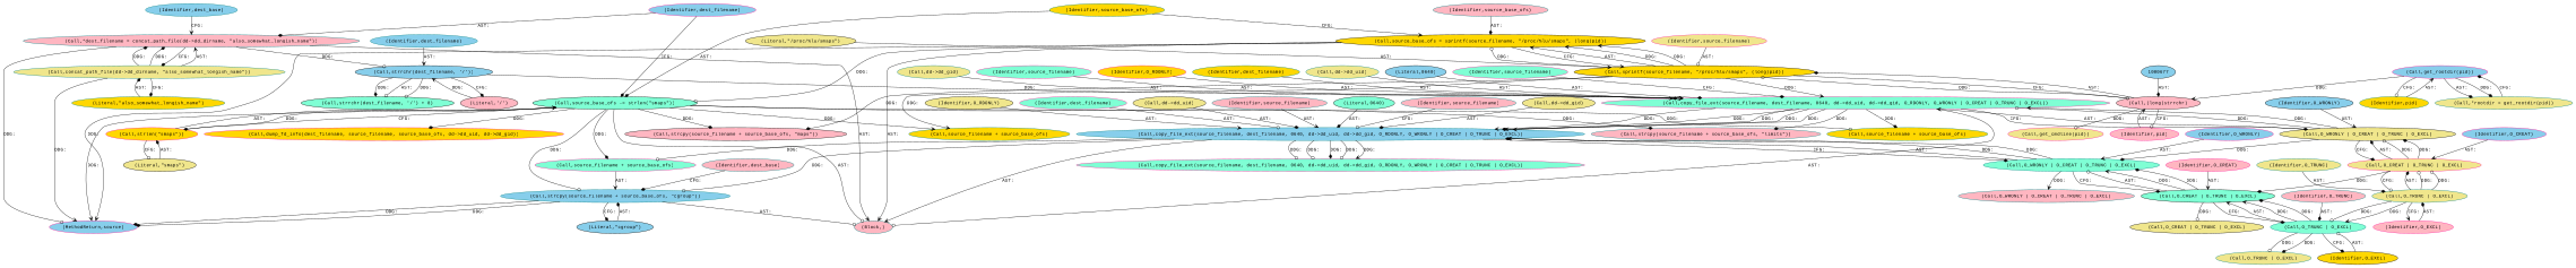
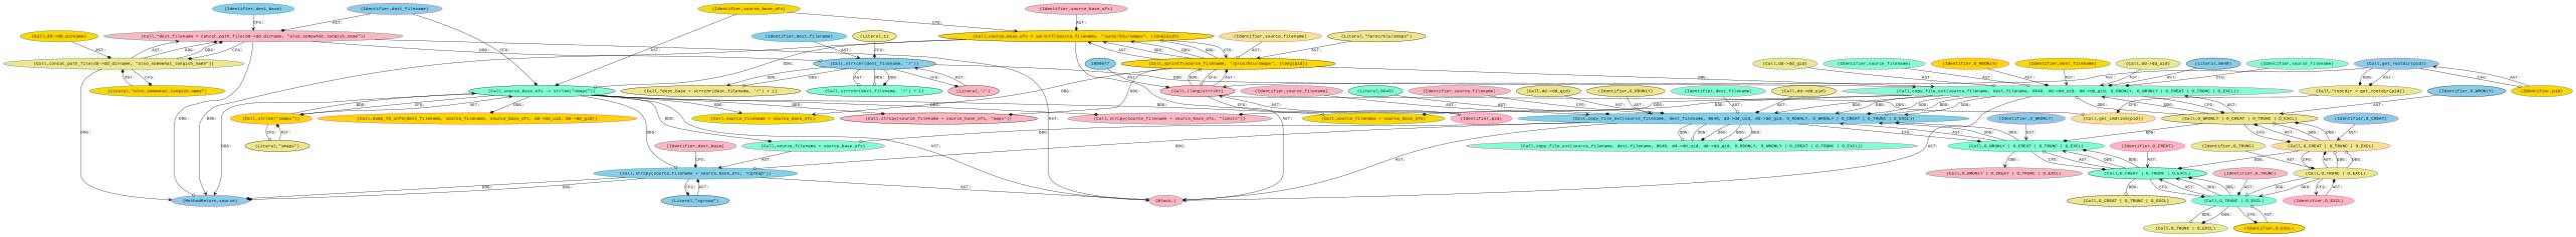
  digraph {
    fontname="Liberation Mono"
    node [color=teal fillcolor=khaki fontname="Liberation Mono" style=filled]
    edge [arrowhead=diamond fontname="Liberation Mono"]
    n1 [fillcolor=skyblue label="(Call,strcpy(source_filename + source_base_ofs, \"cgroup\"))"]
    n2 [color=black fillcolor=skyblue label="(Literal,\"cgroup\")"]
    n3 [color=deeppink fillcolor=skyblue label="(MethodReturn,source)"]
    n4 [fillcolor=lightpink label="(Block,)"]
    n5 [fillcolor=skyblue label="(Call,copy_file_ext(source_filename, dest_filename, 0640, dd->dd_uid, dd->dd_gid, O_RDONLY, O_WRONLY | O_CREAT | O_TRUNC | O_EXCL))"]
    n6 [fillcolor=aquamarine label="(Call,O_WRONLY | O_CREAT | O_TRUNC | O_EXCL)"]
    n7 [color=deeppink fillcolor=aquamarine label="(Call,source_filename + source_base_ofs)"]
    n8 [color=deeppink fillcolor=aquamarine label="(Call,copy_file_ext(source_filename, dest_filename, 0640, dd->dd_uid, dd->dd_gid, O_RDONLY, O_WRONLY | O_CREAT | O_TRUNC | O_EXCL))"]
    n9 [color=black fillcolor=aquamarine label="(Call,O_CREAT | O_TRUNC | O_EXCL)"]
    n10 [fillcolor=lightpink label="(Call,O_WRONLY | O_CREAT | O_TRUNC | O_EXCL)"]
    n11 [color=deeppink fillcolor=aquamarine label="(Call,copy_file_ext(source_filename, dest_filename, 0640, dd->dd_uid, dd->dd_gid, O_RDONLY, O_WRONLY | O_CREAT | O_TRUNC | O_EXCL))"]
    n12 [color=black label="(Call,O_WRONLY | O_CREAT | O_TRUNC | O_EXCL)"]
    n13 [fillcolor=lightpink label="(Call,strcpy(source_filename + source_base_ofs, \"limits\"))"]
    n14 [fillcolor=gold label="(Call,source_filename + source_base_ofs)"]
    n15 [color=deeppink label="(Call,O_CREAT | O_TRUNC | O_EXCL)"]
    n16 [color=black fillcolor=gold label="(Call,sprintf(source_filename, \"/proc/%lu/smaps\", (long)pid))"]
    n17 [color=black fillcolor=lightpink label="(Call,(long)strrchr)"]
    n18 [color=black fillcolor=gold label="(Call,source_base_ofs = sprintf(source_filename, \"/proc/%lu/smaps\", (long)pid))"]
    n19 [color=black fillcolor=lightpink label="(Call,strcpy(source_filename + source_base_ofs, \"maps\"))"]
    n20 [fillcolor=gold label="(Call,source_filename + source_base_ofs)"]
    n21 [color=deeppink label="(Call,get_cmdline(pid))"]
    n22 [color=deeppink fillcolor=lightpink label="(Identifier,pid)"]
    n23 [color=black fillcolor=aquamarine label="(Call,source_base_ofs -= strlen(\"smaps\"))"]
    n24 [color=deeppink fillcolor=skyblue label="(Call,get_rootdir(pid))"]
    n25 [fillcolor=gold label="(Identifier,pid)"]
    n26 [label="(Call,*rootdir = get_rootdir(pid))"]
    n27 [color=black fillcolor=skyblue label="(Call,strrchr(dest_filename, '/'))"]
-   n28 [color=black fillcolor=aquamarine label="(Call,strrchr(dest_filename, '/') + 8)"]
+   n28 [color=black fillcolor=aquamarine label="(Call,strrchr(dest_filename, '/') + 1)"]
    n29 [color=black fillcolor=lightpink label="(Literal,'/')"]
+   n30 [color=black label="(Call,*dest_base = strrchr(dest_filename, '/') + 1)"]
    n31 [fillcolor=lightpink label="(Call,*dest_filename = concat_path_file(dd->dd_dirname, \"also_somewhat_longish_name\"))"]
    n32 [label="(Call,concat_path_file(dd->dd_dirname, \"also_somewhat_longish_name\"))"]
    n33 [fillcolor=gold label="(Literal,\"also_somewhat_longish_name\")"]
    n34 [label="(Call,O_TRUNC | O_EXCL)"]
    n35 [fillcolor=aquamarine label="(Call,O_TRUNC | O_EXCL)"]
    n36 [color=deeppink fillcolor=lightpink label="(Identifier,O_EXCL)"]
    n37 [color=black label="(Call,O_CREAT | O_TRUNC | O_EXCL)"]
    n38 [label="(Call,O_TRUNC | O_EXCL)"]
    n39 [color=black fillcolor=gold label="(Identifier,O_EXCL)"]
    n40 [color=deeppink fillcolor=gold label="(Call,strlen(\"smaps\"))"]
    n41 [color=deeppink fillcolor=gold label="(Call,dump_fd_info(dest_filename, source_filename, source_base_ofs, dd->dd_uid, dd->dd_gid))"]
    n42 [color=black label="(Literal,\"smaps\")"]
    n43 [label="(Call,dd->dd_gid)"]
+   n44 [fillcolor=gold label="(Call,dd->dd_dirname)"]
    n45 [color=deeppink fillcolor=aquamarine label="(Identifier,source_filename)"]
    n46 [color=deeppink fillcolor=skyblue label="(Identifier,O_CREAT)"]
    n47 [color=black fillcolor=skyblue label="(Identifier,O_WRONLY)"]
    n48 [color=deeppink fillcolor=gold label="(Identifier,O_RDONLY)"]
    n49 [color=black label="(Call,dd->dd_gid)"]
    n50 [fillcolor=skyblue label="(Identifier,dest_filename)"]
    n51 [color=deeppink fillcolor=skyblue label="(Identifier,dest_filename)"]
    n52 [fillcolor=gold label="(Identifier,source_base_ofs)"]
    n53 [color=black label="(Identifier,O_RDONLY)"]
    n54 [color=deeppink fillcolor=aquamarine label="(Identifier,dest_filename)"]
    n55 [fillcolor=gold label="(Identifier,dest_filename)"]
    n56 [color=deeppink label="(Identifier,source_filename)"]
+   n57 [color=black label="(Literal,1)"]
    n58 [fillcolor=lightpink label="(Identifier,dest_base)"]
    n59 [label="(Call,dd->dd_uid)"]
    n60 [color=deeppink fillcolor=skyblue label="(Identifier,O_WRONLY)"]
    n61 [color=black fillcolor=skyblue label="(Literal,0640)"]
    n62 [color=deeppink fillcolor=aquamarine label="(Identifier,source_filename)"]
    n63 [fillcolor=lightpink label="(Identifier,O_TRUNC)"]
    n64 [label="(Identifier,O_TRUNC)"]
    n65 [color=black label="(Call,dd->dd_uid)"]
    n66 [fillcolor=lightpink label="(Identifier,source_filename)"]
    n67 [color=black fillcolor=aquamarine label="(Literal,0640)"]
    n68 [fillcolor=skyblue label="(Identifier,dest_base)"]
    n69 [fillcolor=lightpink label="(Identifier,source_filename)"]
    n70 [color=deeppink fillcolor=lightpink label="(Identifier,O_CREAT)"]
    n71 [color=black label="(Literal,\"/proc/%lu/smaps\")"]
    n72 [fillcolor=lightpink label="(Identifier,source_base_ofs)"]
    1000677 [color=black fillcolor=skyblue]
    n1 -> n2 [label="CFG: "]
    n1 -> n3 [label="DDG: "]
    n1 -> n3 [label="DDG: "]
    n1 -> n4 [arrowhead=odot label="AST: "]
    n2 -> n1 [label="AST: "]
    n5 -> n1 [arrowhead=odot label="DDG: "]
    n5 -> n4 [arrowhead=vee label="AST: "]
    n5 -> n6 [label="CFG: "]
    n5 -> n7 [arrowhead=odot label="DDG: "]
    n5 -> n8 [arrowhead=odot label="DDG: "]
    n5 -> n8 [label="DDG: "]
    n5 -> n8 [arrowhead=odot label="DDG: "]
    n5 -> n8 [arrowhead=vee label="DDG: "]
    n5 -> n8 [arrowhead=odot label="DDG: "]
    n6 -> n5 [arrowhead=vee label="AST: "]
    n6 -> n5 [arrowhead=vee label="DDG: "]
    n6 -> n5 [label="DDG: "]
    n6 -> n9 [label="CFG: "]
    n6 -> n10 [arrowhead=vee label="DDG: "]
    n7 -> n1 [arrowhead=vee label="AST: "]
    n9 -> n6 [arrowhead=odot label="AST: "]
    n9 -> n6 [arrowhead=vee label="DDG: "]
    n9 -> n6 [label="DDG: "]
    n9 -> n35 [label="CFG: "]
    n9 -> n37 [arrowhead=odot label="DDG: "]
    n11 -> n4 [arrowhead=odot label="AST: "]
    n11 -> n5 [arrowhead=vee label="DDG: "]
    n11 -> n5 [arrowhead=vee label="DDG: "]
    n11 -> n5 [label="DDG: "]
    n11 -> n5 [arrowhead=odot label="DDG: "]
    n11 -> n5 [arrowhead=vee label="DDG: "]
    n11 -> n12 [label="CFG: "]
    n11 -> n13 [label="DDG: "]
    n11 -> n14 [label="DDG: "]
    n12 -> n6 [label="DDG: "]
    n12 -> n11 [arrowhead=vee label="AST: "]
    n12 -> n11 [arrowhead=odot label="DDG: "]
    n12 -> n11 [arrowhead=vee label="DDG: "]
    n12 -> n15 [label="CFG: "]
    n15 -> n9 [label="DDG: "]
    n15 -> n12 [label="AST: "]
    n15 -> n12 [arrowhead=odot label="DDG: "]
    n15 -> n12 [label="DDG: "]
    n15 -> n34 [arrowhead=odot label="CFG: "]
    n16 -> n11 [arrowhead=vee label="DDG: "]
    n16 -> n17 [arrowhead=odot label="CFG: "]
    n16 -> n18 [arrowhead=vee label="AST: "]
    n16 -> n18 [arrowhead=vee label="DDG: "]
    n16 -> n18 [arrowhead=vee label="DDG: "]
    n16 -> n18 [arrowhead=odot label="DDG: "]
    n16 -> n19 [label="DDG: "]
    n16 -> n20 [arrowhead=vee label="DDG: "]
    n17 -> n16 [label="AST: "]
    n17 -> n16 [arrowhead=odot label="DDG: "]
    n17 -> n21 [arrowhead=odot label="DDG: "]
    n17 -> n22 [arrowhead=odot label="CFG: "]
    n18 -> n3 [arrowhead=vee label="DDG: "]
    n18 -> n4 [arrowhead=vee label="AST: "]
    n18 -> n16 [arrowhead=vee label="CFG: "]
    n18 -> n23 [arrowhead=odot label="DDG: "]
    n22 -> n17 [arrowhead=vee label="AST: "]
    n23 -> n1 [arrowhead=odot label="DDG: "]
    n23 -> n3 [arrowhead=vee label="DDG: "]
    n23 -> n4 [arrowhead=odot label="AST: "]
    n23 -> n7 [label="DDG: "]
    n23 -> n13 [label="DDG: "]
    n23 -> n14 [arrowhead=odot label="DDG: "]
    n23 -> n19 [label="DDG: "]
    n23 -> n20 [arrowhead=vee label="DDG: "]
    n23 -> n40 [label="CFG: "]
    n23 -> n41 [label="DDG: "]
-   n24 -> n17 [arrowhead=vee label="DDG: "]
+   n24 -> n17 [arrowhead=vee label="AST: "]
    n24 -> n25 [arrowhead=odot label="CFG: "]
    n24 -> n26 [label="AST: "]
    n24 -> n26 [label="DDG: "]
    n25 -> n24 [arrowhead=vee label="AST: "]
-   n26 -> n24 [label="CFG: "]
+   n26 -> n21 [label="CFG: "]
    n27 -> n11 [arrowhead=vee label="DDG: "]
    n27 -> n28 [arrowhead=odot label="AST: "]
    n27 -> n28 [arrowhead=odot label="DDG: "]
    n27 -> n28 [label="DDG: "]
    n27 -> n29 [label="CFG: "]
-   n29 -> n27 [arrowhead=vee label="DDG: "]
+   n27 -> n30 [arrowhead=vee label="DDG: "]
+   n27 -> n30 [arrowhead=odot label="DDG: "]
+   n29 -> n27 [arrowhead=vee label="AST: "]
    n31 -> n3 [arrowhead=odot label="DDG: "]
    n31 -> n4 [arrowhead=vee label="AST: "]
    n31 -> n27 [arrowhead=odot label="DDG: "]
    n31 -> n32 [label="CFG: "]
    n32 -> n3 [arrowhead=vee label="DDG: "]
    n32 -> n31 [arrowhead=vee label="AST: "]
    n32 -> n31 [label="DDG: "]
    n32 -> n31 [label="DDG: "]
    n32 -> n33 [label="CFG: "]
    n33 -> n32 [label="AST: "]
    n34 -> n15 [label="AST: "]
    n34 -> n15 [arrowhead=odot label="DDG: "]
    n34 -> n15 [arrowhead=odot label="DDG: "]
    n34 -> n35 [arrowhead=odot label="DDG: "]
    n34 -> n35 [arrowhead=vee label="DDG: "]
    n34 -> n36 [arrowhead=vee label="CFG: "]
    n35 -> n9 [arrowhead=vee label="AST: "]
    n35 -> n9 [arrowhead=vee label="DDG: "]
    n35 -> n9 [label="DDG: "]
    n35 -> n38 [arrowhead=odot label="DDG: "]
    n35 -> n38 [label="DDG: "]
    n35 -> n39 [label="CFG: "]
    n36 -> n34 [label="AST: "]
    n39 -> n35 [arrowhead=odot label="AST: "]
    n40 -> n23 [arrowhead=vee label="AST: "]
    n40 -> n23 [arrowhead=vee label="DDG: "]
    n40 -> n42 [arrowhead=odot label="CFG: "]
    n42 -> n40 [label="AST: "]
    n43 -> n11 [arrowhead=odot label="AST: "]
+   n44 -> n32 [label="AST: "]
    n45 -> n11 [arrowhead=odot label="AST: "]
    n46 -> n15 [arrowhead=vee label="AST: "]
    n47 -> n12 [arrowhead=vee label="AST: "]
    n48 -> n11 [label="AST: "]
    n49 -> n5 [label="AST: "]
    n50 -> n27 [arrowhead=vee label="AST: "]
    n51 -> n23 [label="CFG: "]
    n51 -> n31 [label="AST: "]
    n52 -> n18 [arrowhead=vee label="CFG: "]
    n52 -> n23 [label="AST: "]
    n53 -> n5 [arrowhead=vee label="AST: "]
    n54 -> n5 [arrowhead=odot label="AST: "]
    n55 -> n11 [arrowhead=vee label="AST: "]
    n56 -> n16 [arrowhead=odot label="AST: "]
+   n57 -> n27 [label="CFG: "]
    n58 -> n1 [label="CFG: "]
    n59 -> n11 [arrowhead=vee label="AST: "]
    n60 -> n6 [arrowhead=vee label="AST: "]
    n61 -> n11 [label="AST: "]
    n62 -> n11 [label="CFG: "]
    n63 -> n35 [label="AST: "]
    n64 -> n34 [label="AST: "]
    n65 -> n5 [label="AST: "]
    n66 -> n5 [arrowhead=vee label="AST: "]
    n67 -> n5 [label="AST: "]
    n68 -> n31 [arrowhead=vee label="CFG: "]
    n69 -> n5 [arrowhead=odot label="CFG: "]
    n70 -> n9 [arrowhead=vee label="AST: "]
    n71 -> n16 [arrowhead=vee label="AST: "]
    n72 -> n18 [label="AST: "]
    1000677 -> n17 [label="AST: "]
  }
